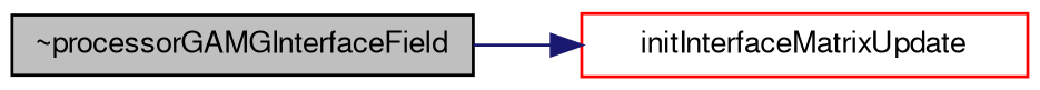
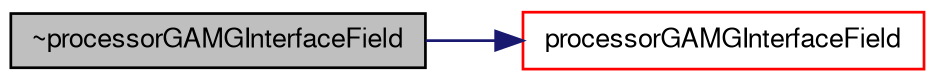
  digraph {
    rankdir=LR
    node [fontname=FreeSans fontsize=10 shape=record]
    n1 [color=black fillcolor=grey75 fontcolor=black height=0.2 label="~processorGAMGInterfaceField" style=filled width=0.4]
-   n2 [color=red height=0.2 label=initInterfaceMatrixUpdate width=0.4]
+   n2 [color=red height=0.2 label=processorGAMGInterfaceField width=0.4]
    n1 -> n2 [color=midnightblue fontname=FreeSans fontsize=10 labelfontname=FreeSans labelfontsize=10 style=solid]
  }
